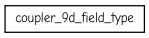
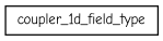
  digraph {
    rankdir=LR
    fontname="Comic Neue"
-   n1 [color=black fillcolor=white fontname="Comic Neue" fontsize=10 height=0.2 label=coupler_9d_field_type shape=record style=filled width=0.4]
+   n1 [color=black fillcolor=white fontname="Comic Neue" fontsize=10 height=0.2 label=coupler_1d_field_type shape=record style=filled width=0.4]
  }
